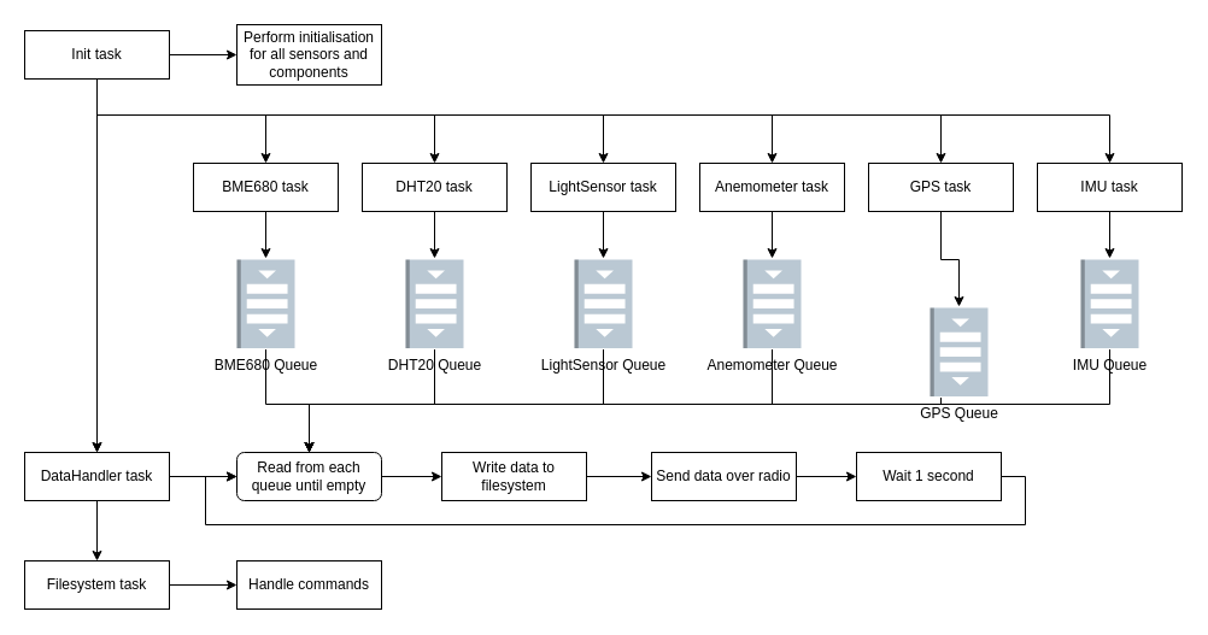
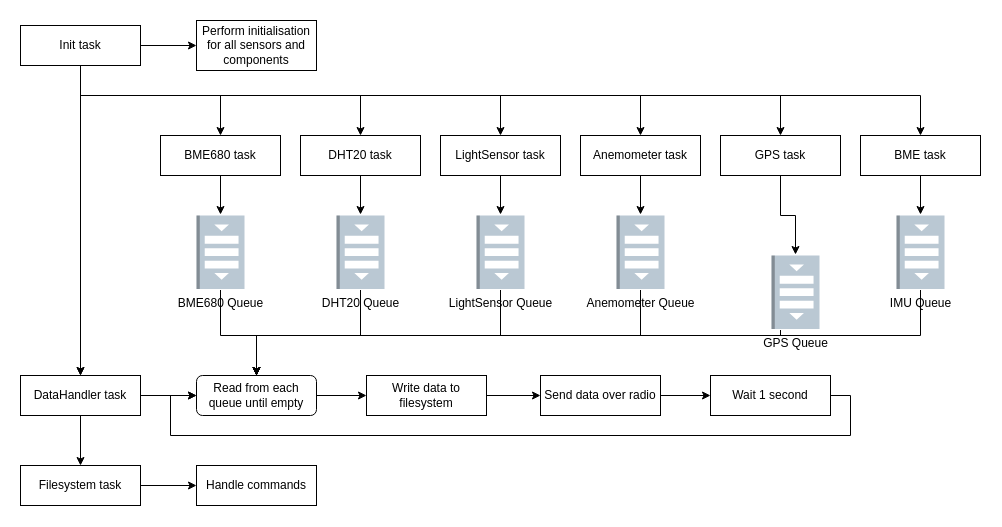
  <mxCell id="0" />
  <mxCell id="1" parent="0" />
  <mxCell id="2" value="" style="edgeStyle=orthogonalEdgeStyle;rounded=0;orthogonalLoop=1;jettySize=auto;html=1;" edge="1" parent="1" source="11" target="14"><mxGeometry relative="1" as="geometry" /></mxCell>
  <mxCell id="3" value="" style="edgeStyle=orthogonalEdgeStyle;rounded=0;orthogonalLoop=1;jettySize=auto;html=1;" edge="1" parent="1" source="11" target="14"><mxGeometry relative="1" as="geometry" /></mxCell>
  <mxCell id="4" value="" style="edgeStyle=orthogonalEdgeStyle;rounded=0;orthogonalLoop=1;jettySize=auto;html=1;" edge="1" parent="1" source="11" target="16"><mxGeometry relative="1" as="geometry"><Array as="points"><mxPoint x="80" y="95" /><mxPoint x="220" y="95" /></Array></mxGeometry></mxCell>
  <mxCell id="5" value="" style="edgeStyle=orthogonalEdgeStyle;rounded=0;orthogonalLoop=1;jettySize=auto;html=1;" edge="1" parent="1" source="11" target="18"><mxGeometry relative="1" as="geometry"><Array as="points"><mxPoint x="80" y="95" /><mxPoint x="360" y="95" /></Array></mxGeometry></mxCell>
  <mxCell id="6" value="" style="edgeStyle=orthogonalEdgeStyle;rounded=0;orthogonalLoop=1;jettySize=auto;html=1;" edge="1" parent="1" source="11" target="20"><mxGeometry relative="1" as="geometry"><Array as="points"><mxPoint x="80" y="95" /><mxPoint x="500" y="95" /></Array></mxGeometry></mxCell>
  <mxCell id="7" value="" style="edgeStyle=orthogonalEdgeStyle;rounded=0;orthogonalLoop=1;jettySize=auto;html=1;" edge="1" parent="1" source="11" target="22"><mxGeometry relative="1" as="geometry"><Array as="points"><mxPoint x="80" y="95" /><mxPoint x="640" y="95" /></Array></mxGeometry></mxCell>
  <mxCell id="8" value="" style="edgeStyle=orthogonalEdgeStyle;rounded=0;orthogonalLoop=1;jettySize=auto;html=1;" edge="1" parent="1" source="11" target="24"><mxGeometry relative="1" as="geometry"><Array as="points"><mxPoint x="80" y="95" /><mxPoint x="780" y="95" /></Array></mxGeometry></mxCell>
  <mxCell id="9" value="" style="edgeStyle=orthogonalEdgeStyle;rounded=0;orthogonalLoop=1;jettySize=auto;html=1;" edge="1" parent="1" source="11" target="26"><mxGeometry relative="1" as="geometry"><Array as="points"><mxPoint x="80" y="95" /><mxPoint x="920" y="95" /></Array></mxGeometry></mxCell>
  <mxCell id="10" value="" style="edgeStyle=orthogonalEdgeStyle;rounded=0;orthogonalLoop=1;jettySize=auto;html=1;" edge="1" parent="1" source="11" target="39"><mxGeometry relative="1" as="geometry" /></mxCell>
  <mxCell id="11" value="Init task" style="rounded=0;whiteSpace=wrap;html=1;" vertex="1" parent="1"><mxGeometry x="20" y="25" width="120" height="40" as="geometry" /></mxCell>
  <mxCell id="12" value="" style="edgeStyle=orthogonalEdgeStyle;rounded=0;orthogonalLoop=1;jettySize=auto;html=1;" edge="1" parent="1" source="14" target="41"><mxGeometry relative="1" as="geometry" /></mxCell>
  <mxCell id="13" value="" style="edgeStyle=orthogonalEdgeStyle;rounded=0;orthogonalLoop=1;jettySize=auto;html=1;" edge="1" parent="1" source="14" target="43"><mxGeometry relative="1" as="geometry" /></mxCell>
  <mxCell id="14" value="DataHandler task" style="whiteSpace=wrap;html=1;rounded=0;" vertex="1" parent="1"><mxGeometry x="20" y="375" width="120" height="40" as="geometry" /></mxCell>
  <mxCell id="15" value="" style="edgeStyle=orthogonalEdgeStyle;rounded=0;orthogonalLoop=1;jettySize=auto;html=1;" edge="1" parent="1" source="16" target="28"><mxGeometry relative="1" as="geometry" /></mxCell>
  <mxCell id="16" value="BME680 task" style="whiteSpace=wrap;html=1;rounded=0;" vertex="1" parent="1"><mxGeometry x="160" y="135" width="120" height="40" as="geometry" /></mxCell>
  <mxCell id="17" value="" style="edgeStyle=orthogonalEdgeStyle;rounded=0;orthogonalLoop=1;jettySize=auto;html=1;" edge="1" parent="1" source="18" target="30"><mxGeometry relative="1" as="geometry" /></mxCell>
  <mxCell id="18" value="DHT20 task" style="whiteSpace=wrap;html=1;rounded=0;" vertex="1" parent="1"><mxGeometry x="300" y="135" width="120" height="40" as="geometry" /></mxCell>
  <mxCell id="19" value="" style="edgeStyle=orthogonalEdgeStyle;rounded=0;orthogonalLoop=1;jettySize=auto;html=1;" edge="1" parent="1" source="20" target="32"><mxGeometry relative="1" as="geometry" /></mxCell>
  <mxCell id="20" value="LightSensor task" style="whiteSpace=wrap;html=1;rounded=0;" vertex="1" parent="1"><mxGeometry x="440" y="135" width="120" height="40" as="geometry" /></mxCell>
  <mxCell id="21" value="" style="edgeStyle=orthogonalEdgeStyle;rounded=0;orthogonalLoop=1;jettySize=auto;html=1;" edge="1" parent="1" source="22" target="34"><mxGeometry relative="1" as="geometry" /></mxCell>
  <mxCell id="22" value="Anemometer task" style="whiteSpace=wrap;html=1;rounded=0;" vertex="1" parent="1"><mxGeometry x="580" y="135" width="120" height="40" as="geometry" /></mxCell>
  <mxCell id="23" value="" style="edgeStyle=orthogonalEdgeStyle;rounded=0;orthogonalLoop=1;jettySize=auto;html=1;" edge="1" parent="1" source="24" target="36"><mxGeometry relative="1" as="geometry" /></mxCell>
  <mxCell id="24" value="GPS task" style="whiteSpace=wrap;html=1;rounded=0;" vertex="1" parent="1"><mxGeometry x="720" y="135" width="120" height="40" as="geometry" /></mxCell>
  <mxCell id="25" value="" style="edgeStyle=orthogonalEdgeStyle;rounded=0;orthogonalLoop=1;jettySize=auto;html=1;" edge="1" parent="1" source="26" target="38"><mxGeometry relative="1" as="geometry" /></mxCell>
- <mxCell id="26" value="IMU task" style="whiteSpace=wrap;html=1;rounded=0;" vertex="1" parent="1"><mxGeometry x="860" y="135" width="120" height="40" as="geometry" /></mxCell>
+ <mxCell id="26" value="BME task" style="whiteSpace=wrap;html=1;rounded=0;" vertex="1" parent="1"><mxGeometry x="860" y="135" width="120" height="40" as="geometry" /></mxCell>
  <mxCell id="27" style="edgeStyle=orthogonalEdgeStyle;rounded=0;orthogonalLoop=1;jettySize=auto;html=1;entryX=0.5;entryY=0;entryDx=0;entryDy=0;" edge="1" parent="1" source="28" target="43"><mxGeometry relative="1" as="geometry"><Array as="points"><mxPoint x="220" y="335" /><mxPoint x="256" y="335" /></Array></mxGeometry></mxCell>
  <mxCell id="28" value="BME680 Queue" style="outlineConnect=0;dashed=0;verticalLabelPosition=bottom;verticalAlign=top;align=center;html=1;shape=mxgraph.aws3.queue;direction=south;perimeterSpacing=1;fillColor=#bac8d3;strokeColor=#23445d;" vertex="1" parent="1"><mxGeometry x="196" y="215" width="48" height="73.5" as="geometry" /></mxCell>
  <mxCell id="29" style="edgeStyle=orthogonalEdgeStyle;rounded=0;orthogonalLoop=1;jettySize=auto;html=1;entryX=0.5;entryY=0;entryDx=0;entryDy=0;" edge="1" parent="1" source="30" target="43"><mxGeometry relative="1" as="geometry"><mxPoint x="300" y="345" as="targetPoint" /><Array as="points"><mxPoint x="360" y="335" /><mxPoint x="256" y="335" /></Array></mxGeometry></mxCell>
  <mxCell id="30" value="DHT20 Queue" style="outlineConnect=0;dashed=0;verticalLabelPosition=bottom;verticalAlign=top;align=center;html=1;shape=mxgraph.aws3.queue;direction=south;perimeterSpacing=1;fillColor=#bac8d3;strokeColor=#23445d;" vertex="1" parent="1"><mxGeometry x="336" y="215" width="48" height="73.5" as="geometry" /></mxCell>
  <mxCell id="31" style="edgeStyle=orthogonalEdgeStyle;rounded=0;orthogonalLoop=1;jettySize=auto;html=1;entryX=0.5;entryY=0;entryDx=0;entryDy=0;" edge="1" parent="1" source="32" target="43"><mxGeometry relative="1" as="geometry"><Array as="points"><mxPoint x="500" y="335" /><mxPoint x="256" y="335" /></Array></mxGeometry></mxCell>
  <mxCell id="32" value="LightSensor Queue" style="outlineConnect=0;dashed=0;verticalLabelPosition=bottom;verticalAlign=top;align=center;html=1;shape=mxgraph.aws3.queue;direction=south;perimeterSpacing=1;fillColor=#bac8d3;strokeColor=#23445d;" vertex="1" parent="1"><mxGeometry x="476" y="215" width="48" height="73.5" as="geometry" /></mxCell>
  <mxCell id="33" style="edgeStyle=orthogonalEdgeStyle;rounded=0;orthogonalLoop=1;jettySize=auto;html=1;entryX=0.5;entryY=0;entryDx=0;entryDy=0;" edge="1" parent="1" source="34" target="43"><mxGeometry relative="1" as="geometry"><mxPoint x="310" y="355" as="targetPoint" /><Array as="points"><mxPoint x="640" y="335" /><mxPoint x="256" y="335" /></Array></mxGeometry></mxCell>
  <mxCell id="34" value="Anemometer Queue" style="outlineConnect=0;dashed=0;verticalLabelPosition=bottom;verticalAlign=top;align=center;html=1;shape=mxgraph.aws3.queue;direction=south;perimeterSpacing=1;fillColor=#bac8d3;strokeColor=#23445d;" vertex="1" parent="1"><mxGeometry x="616" y="215" width="48" height="73.5" as="geometry" /></mxCell>
  <mxCell id="35" style="edgeStyle=orthogonalEdgeStyle;rounded=0;orthogonalLoop=1;jettySize=auto;html=1;entryX=0.5;entryY=0;entryDx=0;entryDy=0;" edge="1" parent="1" source="36" target="43"><mxGeometry relative="1" as="geometry"><mxPoint x="370" y="355" as="targetPoint" /><Array as="points"><mxPoint x="780" y="335" /><mxPoint x="256" y="335" /></Array></mxGeometry></mxCell>
  <mxCell id="36" value="GPS Queue" style="outlineConnect=0;dashed=0;verticalLabelPosition=bottom;verticalAlign=top;align=center;html=1;shape=mxgraph.aws3.queue;direction=south;perimeterSpacing=1;fillColor=#bac8d3;strokeColor=#23445d;" vertex="1" parent="1"><mxGeometry x="771" y="255" width="48" height="73.5" as="geometry" /></mxCell>
  <mxCell id="37" style="edgeStyle=orthogonalEdgeStyle;rounded=0;orthogonalLoop=1;jettySize=auto;html=1;entryX=0.5;entryY=0;entryDx=0;entryDy=0;" edge="1" parent="1" source="38" target="43"><mxGeometry relative="1" as="geometry"><Array as="points"><mxPoint x="920" y="335" /><mxPoint x="256" y="335" /></Array></mxGeometry></mxCell>
  <mxCell id="38" value="IMU Queue" style="outlineConnect=0;dashed=0;verticalLabelPosition=bottom;verticalAlign=top;align=center;html=1;shape=mxgraph.aws3.queue;direction=south;perimeterSpacing=1;fillColor=#bac8d3;strokeColor=#23445d;" vertex="1" parent="1"><mxGeometry x="896" y="215" width="48" height="73.5" as="geometry" /></mxCell>
  <mxCell id="39" value="Perform initialisation for all sensors and components" style="rounded=0;whiteSpace=wrap;html=1;" vertex="1" parent="1"><mxGeometry x="196" y="20" width="120" height="50" as="geometry" /></mxCell>
  <mxCell id="40" value="" style="edgeStyle=orthogonalEdgeStyle;rounded=0;orthogonalLoop=1;jettySize=auto;html=1;" edge="1" parent="1" source="41" target="44"><mxGeometry relative="1" as="geometry" /></mxCell>
  <mxCell id="41" value="Filesystem task" style="whiteSpace=wrap;html=1;rounded=0;" vertex="1" parent="1"><mxGeometry x="20" y="465" width="120" height="40" as="geometry" /></mxCell>
  <mxCell id="42" value="" style="edgeStyle=orthogonalEdgeStyle;rounded=0;orthogonalLoop=1;jettySize=auto;html=1;" edge="1" parent="1" source="43" target="46"><mxGeometry relative="1" as="geometry" /></mxCell>
  <mxCell id="43" value="Read from each queue until empty" style="whiteSpace=wrap;html=1;rounded=1;" vertex="1" parent="1"><mxGeometry x="196" y="375" width="120" height="40" as="geometry" /></mxCell>
  <mxCell id="44" value="Handle commands" style="whiteSpace=wrap;html=1;rounded=0;" vertex="1" parent="1"><mxGeometry x="196" y="465" width="120" height="40" as="geometry" /></mxCell>
  <mxCell id="45" value="" style="edgeStyle=orthogonalEdgeStyle;rounded=0;orthogonalLoop=1;jettySize=auto;html=1;" edge="1" parent="1" source="46" target="48"><mxGeometry relative="1" as="geometry" /></mxCell>
  <mxCell id="46" value="Write data to filesystem" style="whiteSpace=wrap;html=1;rounded=0;" vertex="1" parent="1"><mxGeometry x="366" y="375" width="120" height="40" as="geometry" /></mxCell>
  <mxCell id="47" value="" style="edgeStyle=orthogonalEdgeStyle;rounded=0;orthogonalLoop=1;jettySize=auto;html=1;" edge="1" parent="1" source="48" target="50"><mxGeometry relative="1" as="geometry" /></mxCell>
  <mxCell id="48" value="Send data over radio" style="whiteSpace=wrap;html=1;rounded=0;" vertex="1" parent="1"><mxGeometry x="540" y="375" width="120" height="40" as="geometry" /></mxCell>
  <mxCell id="49" style="edgeStyle=orthogonalEdgeStyle;rounded=0;orthogonalLoop=1;jettySize=auto;html=1;entryX=0;entryY=0.5;entryDx=0;entryDy=0;" edge="1" parent="1" source="50" target="43"><mxGeometry relative="1" as="geometry"><mxPoint x="160" y="365" as="targetPoint" /><Array as="points"><mxPoint x="850" y="395" /><mxPoint x="850" y="435" /><mxPoint x="170" y="435" /><mxPoint x="170" y="395" /></Array></mxGeometry></mxCell>
  <mxCell id="50" value="Wait 1 second" style="whiteSpace=wrap;html=1;rounded=0;" vertex="1" parent="1"><mxGeometry x="710" y="375" width="120" height="40" as="geometry" /></mxCell>
